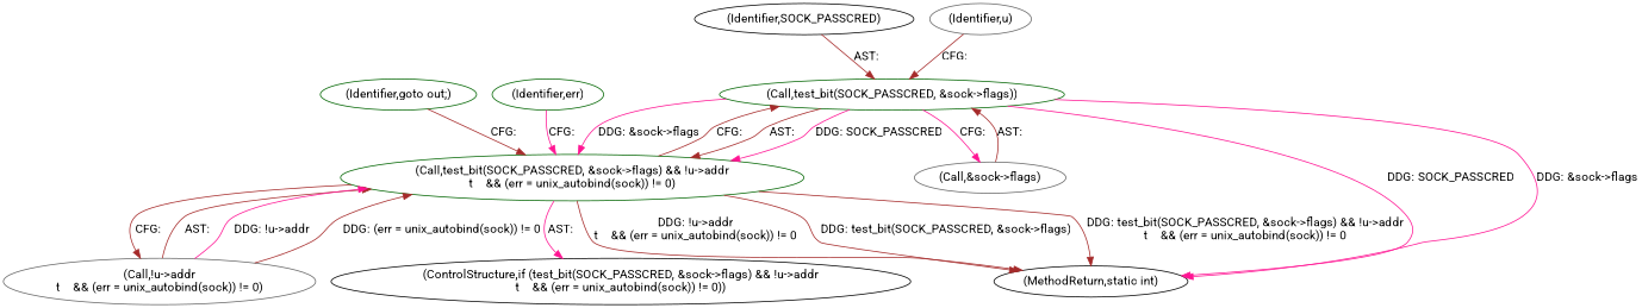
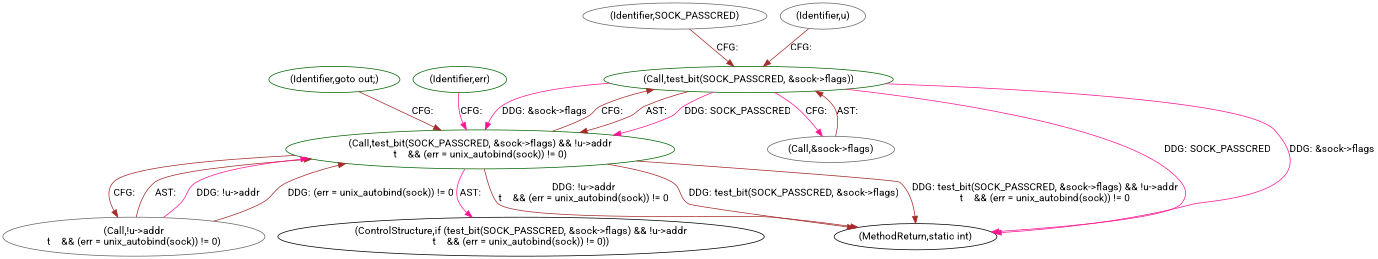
  digraph {
    fontname=Roboto
    node [color=darkgreen fontname=Roboto]
    edge [color=brown fontname=Roboto]
    n1 [label="(Call,test_bit(SOCK_PASSCRED, &sock->flags))"]
    n2 [label="(Call,test_bit(SOCK_PASSCRED, &sock->flags) && !u->addr\n\t    && (err = unix_autobind(sock)) != 0)"]
    n3 [color=gray40 label="(Call,&sock->flags)"]
    n4 [color=black label="(MethodReturn,static int)"]
    n5 [color=gray40 label="(Call,!u->addr\n\t    && (err = unix_autobind(sock)) != 0)"]
    n6 [color=black label="(ControlStructure,if (test_bit(SOCK_PASSCRED, &sock->flags) && !u->addr\n\t    && (err = unix_autobind(sock)) != 0))"]
    n7 [label="(Identifier,goto out;)"]
-   n8 [color=black label="(Identifier,SOCK_PASSCRED)"]
+   n8 [color=gray40 label="(Identifier,SOCK_PASSCRED)"]
    n9 [color=gray40 label="(Identifier,u)"]
    n10 [label="(Identifier,err)"]
    n1 -> n2 [label="AST: "]
    n1 -> n2 [color=deeppink label="DDG: SOCK_PASSCRED"]
    n1 -> n2 [color=deeppink label="DDG: &sock->flags"]
    n1 -> n3 [color=deeppink label="CFG: "]
    n1 -> n4 [color=deeppink label="DDG: SOCK_PASSCRED"]
    n1 -> n4 [color=deeppink label="DDG: &sock->flags"]
    n2 -> n1 [label="CFG: "]
    n2 -> n4 [label="DDG: test_bit(SOCK_PASSCRED, &sock->flags)"]
    n2 -> n4 [label="DDG: test_bit(SOCK_PASSCRED, &sock->flags) && !u->addr\n\t    && (err = unix_autobind(sock)) != 0"]
    n2 -> n4 [label="DDG: !u->addr\n\t    && (err = unix_autobind(sock)) != 0"]
    n2 -> n5 [label="CFG: "]
    n2 -> n6 [color=deeppink label="AST: "]
    n3 -> n1 [label="AST: "]
    n5 -> n2 [label="AST: "]
    n5 -> n2 [color=deeppink label="DDG: !u->addr"]
    n5 -> n2 [label="DDG: (err = unix_autobind(sock)) != 0"]
    n7 -> n2 [label="CFG: "]
-   n8 -> n1 [label="AST: "]
+   n8 -> n1 [label="CFG: "]
    n9 -> n1 [label="CFG: "]
    n10 -> n2 [color=deeppink label="CFG: "]
  }
